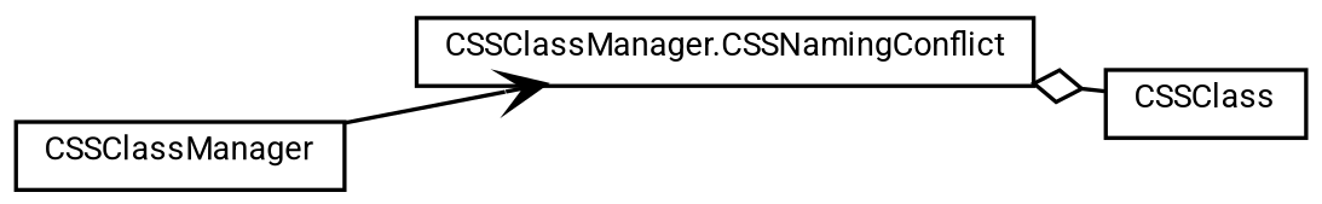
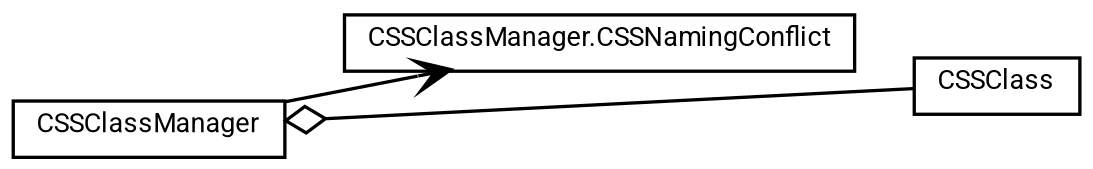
  digraph {
    nodesep=0.15
    rankdir=LR
    ranksep=0.25
    node [fontcolor=black fontname=Roboto fontsize=8 margin=0 shape=plaintext]
    edge [color=black fontname=Roboto fontsize=7 labelfontname=Roboto labelfontsize=7]
    n1 [height=0 label=<<table title="de.lmu.ifi.dbs.elki.visualization.css.CSSClassManager" border="0" cellborder="1" cellspacing="0" cellpadding="2" href="CSSClassManager.html" target="_parent"> 		<tr><td><table border="0" cellspacing="0" cellpadding="1"> 		<tr><td align="center" balign="center"> <font face="Roboto">CSSClassManager</font> </td></tr> 		</table></td></tr> 		</table>> width=0]
    n2 [height=0 label=<<table title="de.lmu.ifi.dbs.elki.visualization.css.CSSClassManager.CSSNamingConflict" border="0" cellborder="1" cellspacing="0" cellpadding="2" href="CSSClassManager.CSSNamingConflict.html" target="_parent"> 		<tr><td><table border="0" cellspacing="0" cellpadding="1"> 		<tr><td align="center" balign="center"> <font face="Roboto">CSSClassManager.CSSNamingConflict</font> </td></tr> 		</table></td></tr> 		</table>> width=0]
    n3 [height=0 label=<<table title="de.lmu.ifi.dbs.elki.visualization.css.CSSClass" border="0" cellborder="1" cellspacing="0" cellpadding="2" href="CSSClass.html" target="_parent"> 		<tr><td><table border="0" cellspacing="0" cellpadding="1"> 		<tr><td align="center" balign="center"> <font face="Roboto">CSSClass</font> </td></tr> 		</table></td></tr> 		</table>> width=0]
    n1 -> n2 [arrowhead=open weight=1]
-   n2 -> n3 [arrowhead=none arrowtail=ediamond dir=back weight=4]
+   n1 -> n3 [arrowhead=none arrowtail=ediamond dir=back weight=4]
  }
